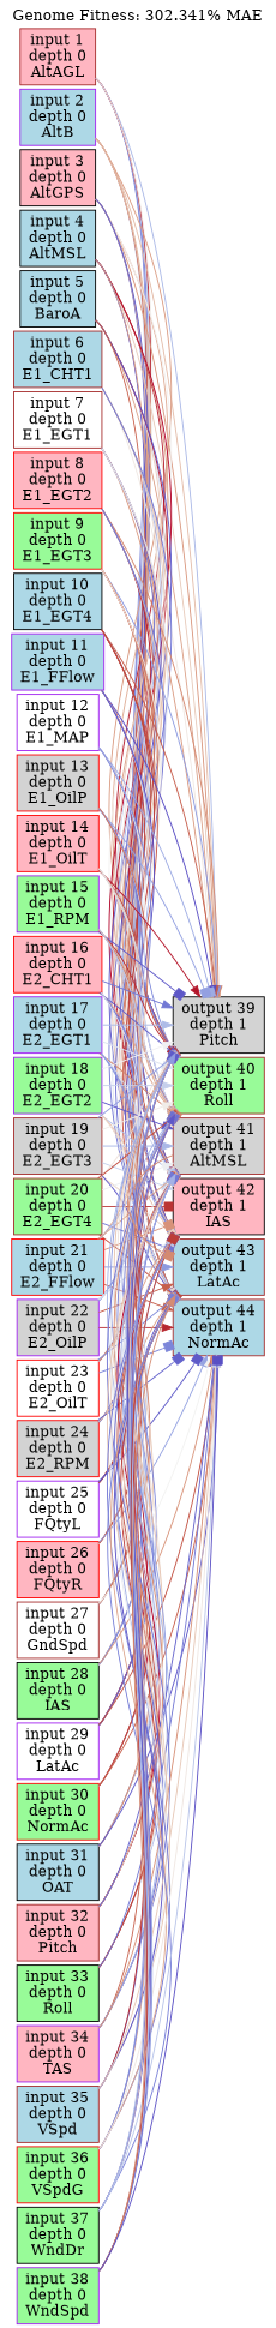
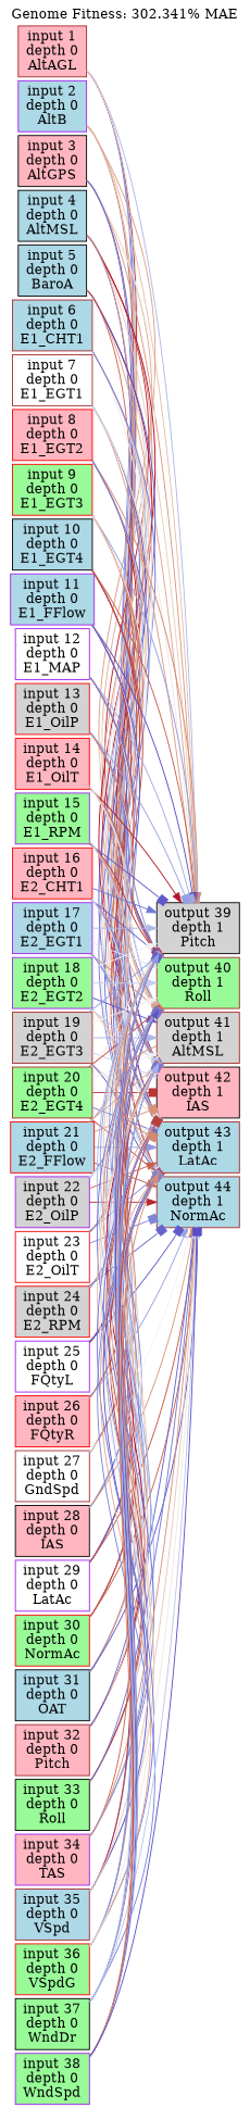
  digraph {
    label="Genome Fitness: 302.341% MAE"
    labelloc=t
    nodesep=0.05
    rankdir=LR
    ranksep=0.9
    node [color=brown fillcolor=lightblue shape=box style=filled]
    n1 [fillcolor=lightpink label="input 1\ndepth 0\nAltAGL"]
    n2 [color=purple label="input 2\ndepth 0\nAltB"]
    n3 [color=black fillcolor=lightpink label="input 3\ndepth 0\nAltGPS"]
    n4 [color=black label="input 4\ndepth 0\nAltMSL"]
    n5 [color=black label="input 5\ndepth 0\nBaroA"]
    n6 [label="input 6\ndepth 0\nE1_CHT1"]
    n7 [fillcolor=white label="input 7\ndepth 0\nE1_EGT1"]
    n8 [color=red fillcolor=lightpink label="input 8\ndepth 0\nE1_EGT2"]
    n9 [color=red fillcolor=palegreen label="input 9\ndepth 0\nE1_EGT3"]
    n10 [color=black label="input 10\ndepth 0\nE1_EGT4"]
    n11 [color=purple label="input 11\ndepth 0\nE1_FFlow"]
    n12 [color=purple fillcolor=white label="input 12\ndepth 0\nE1_MAP"]
    n13 [color=red fillcolor=lightgrey label="input 13\ndepth 0\nE1_OilP"]
    n14 [color=red fillcolor=lightpink label="input 14\ndepth 0\nE1_OilT"]
    n15 [color=purple fillcolor=palegreen label="input 15\ndepth 0\nE1_RPM"]
    n16 [color=red fillcolor=lightpink label="input 16\ndepth 0\nE2_CHT1"]
    n17 [color=purple label="input 17\ndepth 0\nE2_EGT1"]
    n18 [color=purple fillcolor=palegreen label="input 18\ndepth 0\nE2_EGT2"]
    n19 [fillcolor=lightgrey label="input 19\ndepth 0\nE2_EGT3"]
    n20 [fillcolor=palegreen label="input 20\ndepth 0\nE2_EGT4"]
    n21 [color=red label="input 21\ndepth 0\nE2_FFlow"]
    n22 [color=purple fillcolor=lightgrey label="input 22\ndepth 0\nE2_OilP"]
    n23 [color=red fillcolor=white label="input 23\ndepth 0\nE2_OilT"]
    n24 [color=red fillcolor=lightgrey label="input 24\ndepth 0\nE2_RPM"]
    n25 [color=purple fillcolor=white label="input 25\ndepth 0\nFQtyL"]
    n26 [color=red fillcolor=lightpink label="input 26\ndepth 0\nFQtyR"]
    n27 [fillcolor=white label="input 27\ndepth 0\nGndSpd"]
-   n28 [color=black fillcolor=palegreen label="input 28\ndepth 0\nIAS"]
+   n28 [color=black fillcolor=lightpink label="input 28\ndepth 0\nIAS"]
    n29 [color=purple fillcolor=white label="input 29\ndepth 0\nLatAc"]
    n30 [color=red fillcolor=palegreen label="input 30\ndepth 0\nNormAc"]
    n31 [color=black label="input 31\ndepth 0\nOAT"]
    n32 [fillcolor=lightpink label="input 32\ndepth 0\nPitch"]
    n33 [color=black fillcolor=palegreen label="input 33\ndepth 0\nRoll"]
    n34 [color=purple fillcolor=lightpink label="input 34\ndepth 0\nTAS"]
    n35 [label="input 35\ndepth 0\nVSpd"]
    n36 [color=red fillcolor=palegreen label="input 36\ndepth 0\nVSpdG"]
    n37 [color=black fillcolor=palegreen label="input 37\ndepth 0\nWndDr"]
    n38 [color=purple fillcolor=palegreen label="input 38\ndepth 0\nWndSpd"]
    n39 [color=black fillcolor=lightgrey label="output 39\ndepth 1\nPitch"]
    n40 [fillcolor=palegreen label="output 40\ndepth 1\nRoll"]
    n41 [fillcolor=lightgrey label="output 41\ndepth 1\nAltMSL"]
    n42 [color=black fillcolor=lightpink label="output 42\ndepth 1\nIAS"]
    n43 [label="output 43\ndepth 1\nLatAc"]
    n44 [label="output 44\ndepth 1\nNormAc"]
    subgraph sub_1 {
      rank=source
      n1
      n2
      n3
      n4
      n5
      n6
      n7
      n8
      n9
      n10
      n11
      n12
      n13
      n14
      n15
      n16
      n17
      n18
      n19
      n20
      n21
      n22
      n23
      n24
      n25
      n26
      n27
      n28
      n29
      n30
      n31
      n32
      n33
      n34
      n35
      n36
      n37
      n38
    }
    subgraph sub_2 {
      rank=sink
      n39
      n40
      n41
      n42
      n43
      n44
    }
    n1 -> n2 [style=invis]
    n1 -> n39 [arrowhead=normal color="#aab8e6"]
    n1 -> n40 [arrowhead=normal color="#818cdb"]
    n1 -> n41 [arrowhead=box color="#747bd5"]
    n1 -> n42 [arrowhead=normal color="#b9c5e9"]
    n1 -> n43 [arrowhead=normal color="#b5212d"]
    n1 -> n44 [color="#f0ece8"]
    n2 -> n3 [style=invis]
    n2 -> n39 [arrowhead=normal color="#e3bca9"]
    n2 -> n40 [arrowhead=normal color="#da9c83"]
    n2 -> n41 [color="#d1daed"]
    n2 -> n42 [arrowhead=box color="#c45747"]
    n2 -> n43 [color="#e4c0ad"]
    n2 -> n44 [arrowhead=box color="#e1b59f"]
    n3 -> n4 [style=invis]
    n3 -> n39 [arrowhead=normal color="#d8957c"]
    n3 -> n40 [arrowhead=normal color="#deab94"]
    n3 -> n41 [color="#f2f0ef"]
    n3 -> n42 [arrowhead=box color="#5f5bc9"]
    n3 -> n43 [arrowhead=normal color="#deaa93"]
    n3 -> n44 [arrowhead=box color="#625fcb"]
    n4 -> n5 [style=invis]
    n4 -> n39 [color="#e7caba"]
    n4 -> n40 [arrowhead=normal color="#b51d2c"]
    n4 -> n41 [arrowhead=normal color="#da9d85"]
    n4 -> n42 [arrowhead=box color="#b10127"]
    n4 -> n43 [arrowhead=normal color="#564ac2"]
    n4 -> n44 [arrowhead=box color="#dba188"]
    n5 -> n6 [style=invis]
    n5 -> n39 [arrowhead=box color="#dba28a"]
    n5 -> n40 [color="#e8cdbe"]
    n5 -> n41 [color="#d5dcee"]
    n5 -> n42 [arrowhead=normal color="#b20f29"]
    n5 -> n43 [arrowhead=normal color="#5c55c7"]
    n5 -> n44 [arrowhead=box color="#c8624e"]
    n6 -> n7 [style=invis]
    n6 -> n39 [color="#efe7e2"]
    n6 -> n40 [color="#edded5"]
    n6 -> n41 [arrowhead=normal color="#a9b7e6"]
    n6 -> n42 [color="#e9d0c2"]
    n6 -> n43 [color="#e4c0ad"]
    n6 -> n44 [arrowhead=normal color="#6f74d3"]
    n7 -> n8 [style=invis]
    n7 -> n39 [arrowhead=normal color="#d99a81"]
    n7 -> n40 [arrowhead=box color="#7177d4"]
    n7 -> n41 [arrowhead=box color="#d58c73"]
    n7 -> n42 [arrowhead=normal color="#5548c1"]
    n7 -> n43 [color="#e6c6b4"]
    n7 -> n44 [color="#dee4ef"]
    n8 -> n9 [style=invis]
    n8 -> n39 [arrowhead=normal color="#d3876e"]
    n8 -> n40 [arrowhead=box color="#b3152a"]
    n8 -> n41 [arrowhead=box color="#c96651"]
    n8 -> n42 [arrowhead=normal color="#99a7e2"]
    n8 -> n43 [color="#e5c3b0"]
    n8 -> n44 [arrowhead=box color="#696cd0"]
    n9 -> n10 [style=invis]
    n9 -> n39 [arrowhead=normal color="#8e9bdf"]
    n9 -> n40 [arrowhead=box color="#c65f4c"]
    n9 -> n41 [arrowhead=normal color="#e1b59f"]
    n9 -> n42 [arrowhead=box color="#cd725b"]
    n9 -> n43 [arrowhead=normal color="#cb6e58"]
    n9 -> n44 [color="#efe7e2"]
    n10 -> n11 [style=invis]
    n10 -> n39 [arrowhead=normal color="#c55b49"]
    n10 -> n40 [arrowhead=normal color="#adbbe7"]
    n10 -> n41 [arrowhead=box color="#b1bfe8"]
    n10 -> n42 [arrowhead=normal color="#bf483d"]
    n10 -> n43 [arrowhead=normal color="#ba3735"]
    n10 -> n44 [arrowhead=box color="#c14e41"]
    n11 -> n12 [style=invis]
    n11 -> n39 [arrowhead=normal color="#564ac2"]
    n11 -> n40 [arrowhead=box color="#b72a30"]
    n11 -> n41 [arrowhead=normal color="#bc3b37"]
    n11 -> n42 [color="#e7eaf1"]
    n11 -> n43 [arrowhead=normal color="#9eace4"]
    n11 -> n44 [arrowhead=normal color="#584dc3"]
    n12 -> n13 [style=invis]
    n12 -> n39 [arrowhead=box color="#9dabe3"]
    n12 -> n40 [arrowhead=box color="#615eca"]
    n12 -> n41 [arrowhead=box color="#b1bfe8"]
    n12 -> n42 [color="#f1f2f2"]
+   n12 -> n43 [arrowhead=normal color="#bb3936"]
    n12 -> n44 [arrowhead=normal color="#7b84d8"]
    n13 -> n14 [style=invis]
    n13 -> n39 [arrowhead=box color="#93a0e1"]
    n13 -> n40 [arrowhead=normal color="#7e88da"]
    n13 -> n41 [arrowhead=normal color="#7e88da"]
    n13 -> n42 [arrowhead=box color="#686acf"]
    n13 -> n43 [color="#d8dfee"]
    n13 -> n44 [arrowhead=normal color="#cb6e58"]
    n14 -> n15 [style=invis]
    n14 -> n39 [arrowhead=normal color="#b3152a"]
    n14 -> n40 [arrowhead=box color="#c14c3f"]
    n14 -> n41 [color="#ead5c8"]
    n14 -> n42 [color="#e4c0ad"]
    n14 -> n43 [arrowhead=normal color="#b7c4e9"]
    n14 -> n44 [color="#eddfd7"]
    n15 -> n16 [style=invis]
    n15 -> n39 [arrowhead=box color="#5e58c8"]
    n15 -> n40 [arrowhead=normal color="#b72a30"]
    n15 -> n41 [arrowhead=box color="#dca58d"]
    n15 -> n42 [arrowhead=box color="#c55948"]
    n15 -> n43 [color="#e7c9b8"]
    n15 -> n44 [arrowhead=box color="#b7c4e9"]
    n16 -> n17 [style=invis]
    n16 -> n39 [arrowhead=normal color="#7278d4"]
    n16 -> n40 [arrowhead=normal color="#605cca"]
    n16 -> n41 [arrowhead=normal color="#dda78f"]
    n16 -> n42 [arrowhead=box color="#7d87d9"]
    n16 -> n43 [arrowhead=normal color="#615eca"]
    n16 -> n44 [color="#e7eaf1"]
    n17 -> n18 [style=invis]
    n17 -> n39 [arrowhead=normal color="#adbbe7"]
    n17 -> n40 [color="#dbe1ef"]
    n17 -> n41 [arrowhead=box color="#d18168"]
    n17 -> n42 [color="#cdd6ed"]
    n17 -> n43 [arrowhead=normal color="#8c98de"]
    n17 -> n44 [arrowhead=box color="#8a97de"]
    n18 -> n19 [style=invis]
    n18 -> n39 [color="#f0f0f2"]
    n18 -> n40 [color="#c5cfeb"]
    n18 -> n41 [arrowhead=normal color="#5c55c7"]
    n18 -> n42 [arrowhead=normal color="#b3c0e8"]
    n18 -> n43 [color="#e4c0ad"]
    n18 -> n44 [color="#ead3c6"]
    n19 -> n20 [style=invis]
    n19 -> n39 [arrowhead=box color="#8f9ce0"]
    n19 -> n40 [color="#f0ece8"]
    n19 -> n41 [arrowhead=normal color="#aab8e6"]
    n19 -> n42 [color="#c6d1ec"]
    n19 -> n43 [color="#e9d2c4"]
    n19 -> n44 [arrowhead=box color="#5c55c7"]
    n20 -> n21 [style=invis]
    n20 -> n39 [color="#eee2db"]
    n20 -> n40 [arrowhead=box color="#c14c3f"]
    n20 -> n41 [color="#eceef1"]
    n20 -> n42 [arrowhead=box color="#ba3434"]
    n20 -> n43 [arrowhead=box color="#7075d3"]
    n20 -> n44 [arrowhead=box color="#c14c3f"]
    n21 -> n22 [style=invis]
    n21 -> n39 [arrowhead=box color="#dca58d"]
    n21 -> n40 [arrowhead=normal color="#a5b3e5"]
    n21 -> n41 [arrowhead=box color="#dca48c"]
    n21 -> n42 [arrowhead=box color="#d79279"]
    n21 -> n43 [arrowhead=normal color="#8d9adf"]
    n21 -> n44 [arrowhead=normal color="#c65f4c"]
    n22 -> n23 [style=invis]
    n22 -> n39 [arrowhead=normal color="#8d9adf"]
    n22 -> n40 [arrowhead=box color="#7f8ada"]
    n22 -> n41 [color="#eeeff2"]
    n22 -> n42 [color="#d1daed"]
    n22 -> n43 [arrowhead=normal color="#c65f4c"]
    n22 -> n44 [arrowhead=normal color="#b6272f"]
    n23 -> n24 [style=invis]
    n23 -> n39 [color="#eee4dd"]
    n23 -> n40 [arrowhead=box color="#b1bfe8"]
    n23 -> n41 [arrowhead=box color="#c86450"]
    n23 -> n42 [arrowhead=normal color="#db9f86"]
    n23 -> n43 [arrowhead=box color="#808bda"]
    n23 -> n44 [arrowhead=box color="#7c86d9"]
    n24 -> n25 [style=invis]
    n24 -> n39 [arrowhead=normal color="#c86450"]
    n24 -> n40 [arrowhead=box color="#6e73d2"]
    n24 -> n41 [arrowhead=normal color="#7880d7"]
    n24 -> n42 [color="#ede1d9"]
    n24 -> n43 [arrowhead=box color="#dba28a"]
    n24 -> n44 [arrowhead=box color="#6463cc"]
    n25 -> n26 [style=invis]
    n25 -> n40 [arrowhead=normal color="#c96651"]
    n25 -> n41 [arrowhead=normal color="#bc3b37"]
    n25 -> n42 [arrowhead=box color="#bc3b37"]
    n25 -> n43 [arrowhead=normal color="#5c55c7"]
    n25 -> n44 [arrowhead=box color="#5e5ac8"]
    n26 -> n27 [style=invis]
    n26 -> n39 [color="#bdc9ea"]
    n26 -> n40 [color="#f1edeb"]
    n26 -> n41 [arrowhead=box color="#bf483d"]
    n26 -> n42 [arrowhead=box color="#c45645"]
    n26 -> n44 [arrowhead=normal color="#95a3e1"]
    n27 -> n28 [style=invis]
    n27 -> n39 [arrowhead=normal color="#d28269"]
    n27 -> n40 [arrowhead=box color="#9aa8e3"]
    n27 -> n41 [arrowhead=normal color="#a8b5e6"]
    n27 -> n42 [arrowhead=normal color="#d2846b"]
    n27 -> n43 [arrowhead=normal color="#cf7860"]
    n27 -> n44 [color="#f2f2f1"]
    n28 -> n29 [style=invis]
    n28 -> n39 [color="#e7c9b8"]
    n28 -> n40 [arrowhead=normal color="#d2846b"]
    n28 -> n41 [arrowhead=normal color="#aab8e6"]
    n28 -> n42 [color="#c8d2ec"]
    n28 -> n43 [arrowhead=normal color="#767dd6"]
    n28 -> n44 [arrowhead=normal color="#d8957c"]
    n29 -> n30 [style=invis]
    n29 -> n39 [arrowhead=box color="#7b84d8"]
    n29 -> n40 [arrowhead=box color="#7e88da"]
    n29 -> n41 [arrowhead=normal color="#dda78f"]
    n29 -> n42 [arrowhead=box color="#b3152a"]
    n29 -> n43 [arrowhead=normal color="#6768ce"]
    n29 -> n44 [arrowhead=box color="#c25243"]
    n30 -> n31 [style=invis]
    n30 -> n39 [color="#ede1d9"]
    n30 -> n40 [color="#d9e0ef"]
    n30 -> n41 [color="#dde3ef"]
    n30 -> n42 [arrowhead=box color="#b20f29"]
    n30 -> n43 [arrowhead=normal color="#c25243"]
    n30 -> n44 [arrowhead=normal color="#c65f4c"]
    n31 -> n32 [style=invis]
    n31 -> n39 [color="#e5c3b0"]
    n31 -> n40 [arrowhead=box color="#7981d7"]
    n31 -> n41 [arrowhead=normal color="#a5b3e5"]
    n31 -> n42 [color="#d8dfee"]
    n31 -> n43 [arrowhead=normal color="#d3856c"]
    n31 -> n44 [arrowhead=box color="#5c55c7"]
    n32 -> n33 [style=invis]
    n32 -> n39 [arrowhead=normal color="#909ee0"]
    n32 -> n40 [arrowhead=box color="#d4896f"]
    n32 -> n41 [arrowhead=box color="#b10127"]
    n32 -> n42 [arrowhead=normal color="#c45747"]
    n32 -> n43 [color="#e9d0c2"]
    n32 -> n44 [arrowhead=normal color="#6261cb"]
    n33 -> n34 [style=invis]
    n33 -> n39 [arrowhead=box color="#a5b3e5"]
    n33 -> n40 [color="#e2e6f0"]
    n33 -> n41 [color="#efe6e0"]
    n33 -> n42 [arrowhead=normal color="#c25042"]
    n33 -> n43 [arrowhead=box color="#bb3936"]
    n33 -> n44 [arrowhead=normal color="#7075d3"]
    n34 -> n35 [style=invis]
    n34 -> n39 [arrowhead=box color="#c86450"]
    n34 -> n40 [arrowhead=box color="#6c70d1"]
    n34 -> n41 [color="#ead3c6"]
    n34 -> n42 [arrowhead=box color="#6768ce"]
    n34 -> n43 [arrowhead=box color="#9eace4"]
    n34 -> n44 [arrowhead=box color="#d68f76"]
    n35 -> n36 [style=invis]
    n35 -> n39 [arrowhead=box color="#7880d7"]
    n35 -> n40 [arrowhead=normal color="#b6272f"]
    n35 -> n41 [color="#e5c3b0"]
    n35 -> n42 [color="#e9ebf1"]
    n35 -> n43 [arrowhead=normal color="#584ec4"]
    n35 -> n44 [color="#e6c7b6"]
    n36 -> n37 [style=invis]
    n36 -> n39 [arrowhead=normal color="#dda78f"]
    n36 -> n40 [arrowhead=normal color="#7981d7"]
    n36 -> n41 [arrowhead=box color="#848fdc"]
    n36 -> n42 [arrowhead=box color="#6f74d3"]
    n36 -> n43 [arrowhead=box color="#dda78f"]
    n36 -> n44 [color="#efe7e2"]
    n37 -> n38 [style=invis]
    n37 -> n39 [arrowhead=box color="#5e5ac8"]
    n37 -> n40 [color="#e7caba"]
    n37 -> n41 [arrowhead=box color="#7278d4"]
    n37 -> n42 [arrowhead=normal color="#b4c1e8"]
    n37 -> n43 [arrowhead=box color="#777fd7"]
    n37 -> n44 [arrowhead=normal color="#b9c5e9"]
    n38 -> n39 [arrowhead=normal color="#8e9bdf"]
    n38 -> n40 [arrowhead=normal color="#5e58c8"]
    n38 -> n41 [arrowhead=normal color="#a4b1e5"]
    n38 -> n42 [arrowhead=box color="#bc3e38"]
    n38 -> n43 [arrowhead=normal color="#d58c73"]
    n38 -> n44 [arrowhead=box color="#594fc4"]
    n39 -> n40 [style=invis]
    n40 -> n41 [style=invis]
    n41 -> n42 [style=invis]
    n41 -> n43 [arrowhead=box color="#d48a71"]
    n42 -> n43 [style=invis]
    n43 -> n44 [style=invis]
  }
